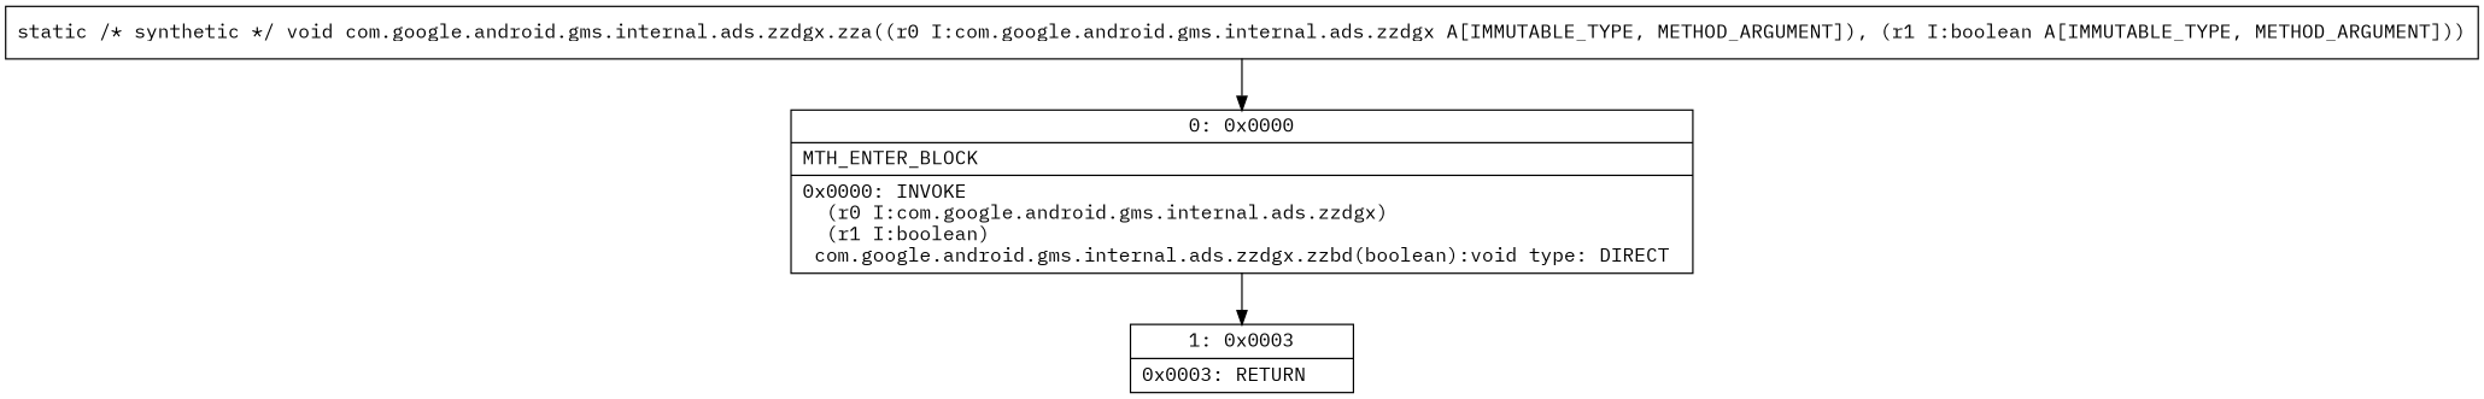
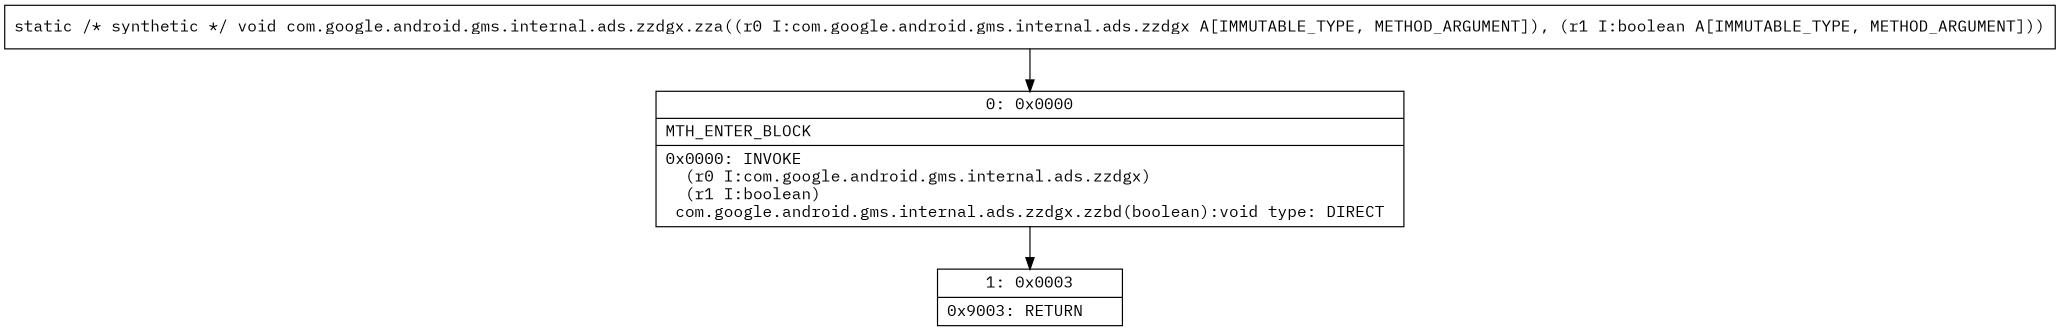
  digraph {
    fontname="IBM Plex Mono"
    node [shape=record fontname="IBM Plex Mono"]
    edge [arrowhead=normal fontname="IBM Plex Mono"]
    n1 [label="{0\:\ 0x0000|MTH_ENTER_BLOCK\l|0x0000: INVOKE  \l  (r0 I:com.google.android.gms.internal.ads.zzdgx)\l  (r1 I:boolean)\l com.google.android.gms.internal.ads.zzdgx.zzbd(boolean):void type: DIRECT \l}"]
-   n2 [label="{1\:\ 0x0003|0x0003: RETURN   \l}"]
+   n2 [label="{1\:\ 0x0003|0x9003: RETURN   \l}"]
    n3 [label="{static \/* synthetic *\/ void com.google.android.gms.internal.ads.zzdgx.zza((r0 I:com.google.android.gms.internal.ads.zzdgx A[IMMUTABLE_TYPE, METHOD_ARGUMENT]), (r1 I:boolean A[IMMUTABLE_TYPE, METHOD_ARGUMENT])) }"]
    n1 -> n2
    n3 -> n1
  }
